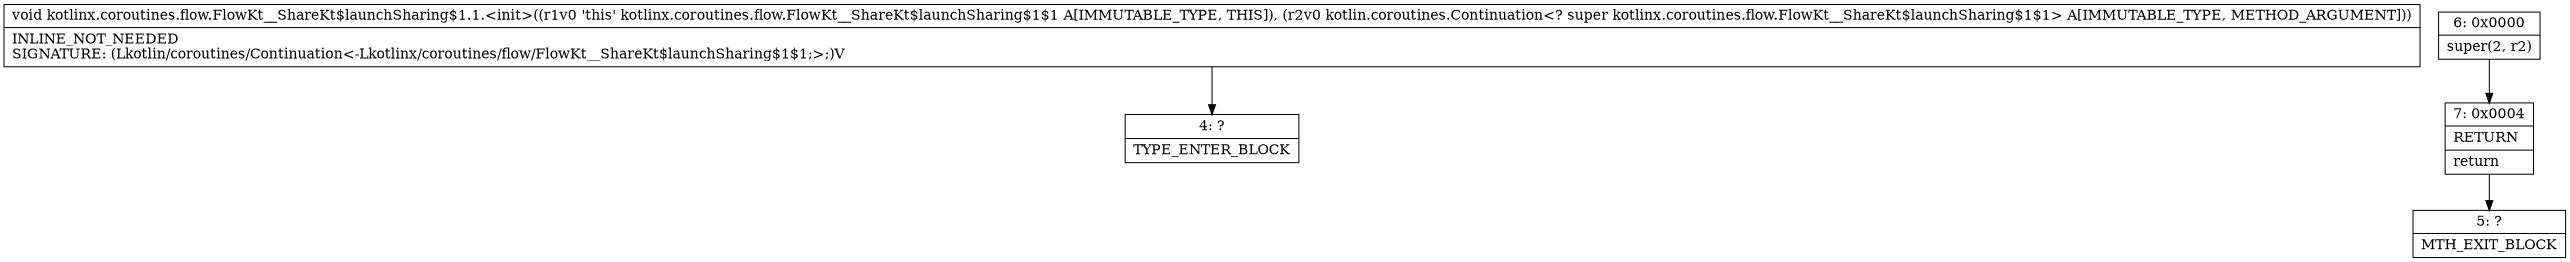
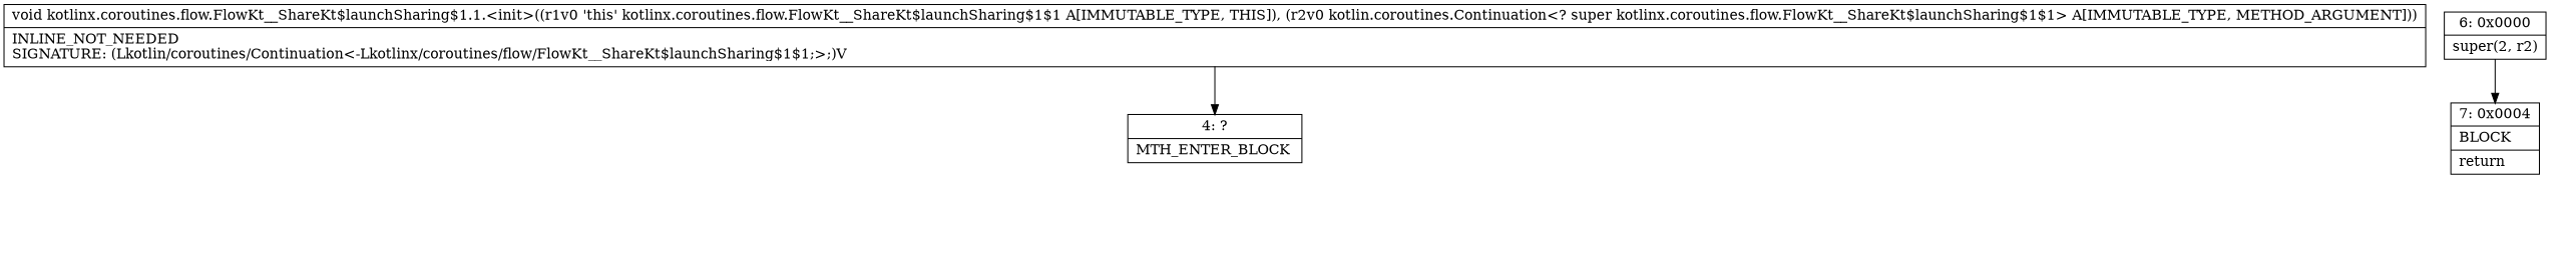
  digraph {
    node [shape=record]
-   n1 [label="{4\:\ ?|TYPE_ENTER_BLOCK\l}"]
+   n1 [label="{4\:\ ?|MTH_ENTER_BLOCK\l}"]
    n2 [label="{6\:\ 0x0000|super(2, r2)\l}"]
-   n3 [label="{7\:\ 0x0004|RETURN\l|return\l}"]
-   n4 [label="{5\:\ ?|MTH_EXIT_BLOCK\l}"]
+   n3 [label="{7\:\ 0x0004|BLOCK\l|return\l}"]
    n5 [label="{void kotlinx.coroutines.flow.FlowKt__ShareKt$launchSharing$1.1.\<init\>((r1v0 'this' kotlinx.coroutines.flow.FlowKt__ShareKt$launchSharing$1$1 A[IMMUTABLE_TYPE, THIS]), (r2v0 kotlin.coroutines.Continuation\<? super kotlinx.coroutines.flow.FlowKt__ShareKt$launchSharing$1$1\> A[IMMUTABLE_TYPE, METHOD_ARGUMENT]))  | INLINE_NOT_NEEDED\lSIGNATURE: (Lkotlin\/coroutines\/Continuation\<\-Lkotlinx\/coroutines\/flow\/FlowKt__ShareKt$launchSharing$1$1;\>;)V\l}"]
    n2 -> n3
-   n3 -> n4
    n5 -> n1
  }
